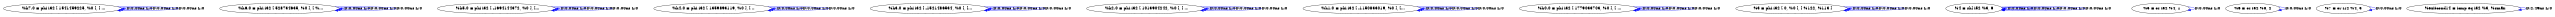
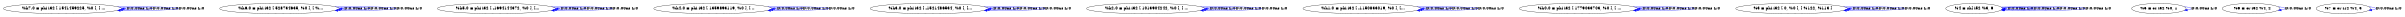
  digraph {
    edge [color=blue]
    n1 [label="  %h7.0 = phi i32 [ 1541459225, %0 ], [ ..."]
    n2 [label="  %h6.0 = phi i32 [ 528734635, %0 ], [ %..."]
    n3 [label="  %h5.0 = phi i32 [ -1694144372, %0 ], [..."]
    n4 [label="  %h4.0 = phi i32 [ 1359893119, %0 ], [ ..."]
    n5 [label="  %h3.0 = phi i32 [ -1521486534, %0 ], [..."]
    n6 [label="  %h2.0 = phi i32 [ 1013904242, %0 ], [ ..."]
    n7 [label="  %h1.0 = phi i32 [ -1150833019, %0 ], [..."]
    n8 [label="  %h0.0 = phi i32 [ 1779033703, %0 ], [ ..."]
    n9 [label="  %3 = phi i32 [ 0, %0 ], [ %122, %113 ]"]
    n10 [label="%4 = shl i52 %3, 6"]
-   n11 [label="  %5 = or i32 %4, 1"]
-   n12 [label="%6 = or i32 %8, 2"]
+   n11 [label="%5 = or i32 %0, 1"]
+   n12 [label="  %6 = or i32 %4, 2"]
    n13 [label="%7 = or i12 %4, 3"]
-   n14 [label="  %exitcond14 = icmp eq i32 %3, %smax"]
    n1 -> n1 [label="D:0.00ns L:0"]
    n1 -> n1 [label="D:0.00ns L:0"]
    n1 -> n1 [label="D:0.00ns L:0"]
    n2 -> n2 [label="D:0.00ns L:0"]
    n2 -> n2 [label="D:0.00ns L:0"]
    n2 -> n2 [label="D:0.00ns L:0"]
    n3 -> n3 [label="D:0.00ns L:0"]
    n3 -> n3 [label="D:0.00ns L:0"]
    n3 -> n3 [label="D:0.00ns L:0"]
    n4 -> n4 [label="D:0.00ns L:0"]
    n4 -> n4 [label="D:0.00ns L:0"]
    n4 -> n4 [label="D:0.00ns L:0"]
    n5 -> n5 [label="D:0.00ns L:0"]
    n5 -> n5 [label="D:0.00ns L:0"]
    n5 -> n5 [label="D:0.00ns L:0"]
    n6 -> n6 [label="D:0.00ns L:0"]
    n6 -> n6 [label="D:0.00ns L:0"]
    n6 -> n6 [label="D:0.00ns L:0"]
    n7 -> n7 [label="D:0.00ns L:0"]
    n7 -> n7 [label="D:0.00ns L:0"]
    n7 -> n7 [label="D:0.00ns L:0"]
    n8 -> n8 [label="D:0.00ns L:0"]
    n8 -> n8 [label="D:0.00ns L:0"]
    n8 -> n8 [label="D:0.00ns L:0"]
    n9 -> n9 [label="D:0.00ns L:0"]
    n9 -> n9 [label="D:0.00ns L:0"]
    n9 -> n9 [label="D:0.00ns L:0"]
    n10 -> n10 [label="D:0.00ns L:0"]
    n10 -> n10 [label="D:0.00ns L:0"]
    n10 -> n10 [label="D:0.00ns L:0"]
    n10 -> n10 [label="D:0.00ns L:0"]
    n11 -> n11 [label="D:0.00ns L:0"]
    n12 -> n12 [label="D:0.00ns L:0"]
    n13 -> n13 [label="D:0.00ns L:0"]
-   n14 -> n14 [label="D:2.49ns L:0"]
  }
